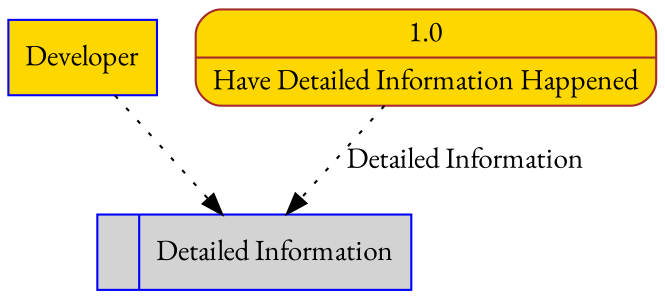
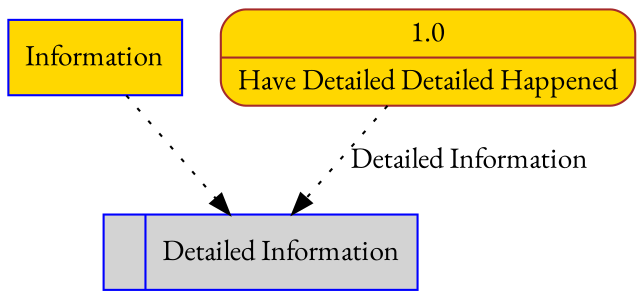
  digraph {
    fontname="EB Garamond"
    node [color=blue fillcolor=gold fontname="EB Garamond" style=filled]
    edge [fontname="EB Garamond" style=dotted]
    n1 [fillcolor=lightgrey label="<f0>  |<f1> Detailed Information " shape=record]
-   n2 [label=Developer shape=box]
-   n3 [color=brown label="{<f0> 1.0|<f1> Have Detailed Information Happened }" shape=Mrecord]
+   n2 [label=Information shape=box]
+   n3 [color=brown label="{<f0> 1.0|<f1> Have Detailed Detailed Happened }" shape=Mrecord]
    n2 -> n1
    n3 -> n1 [label="Detailed Information"]
  }
